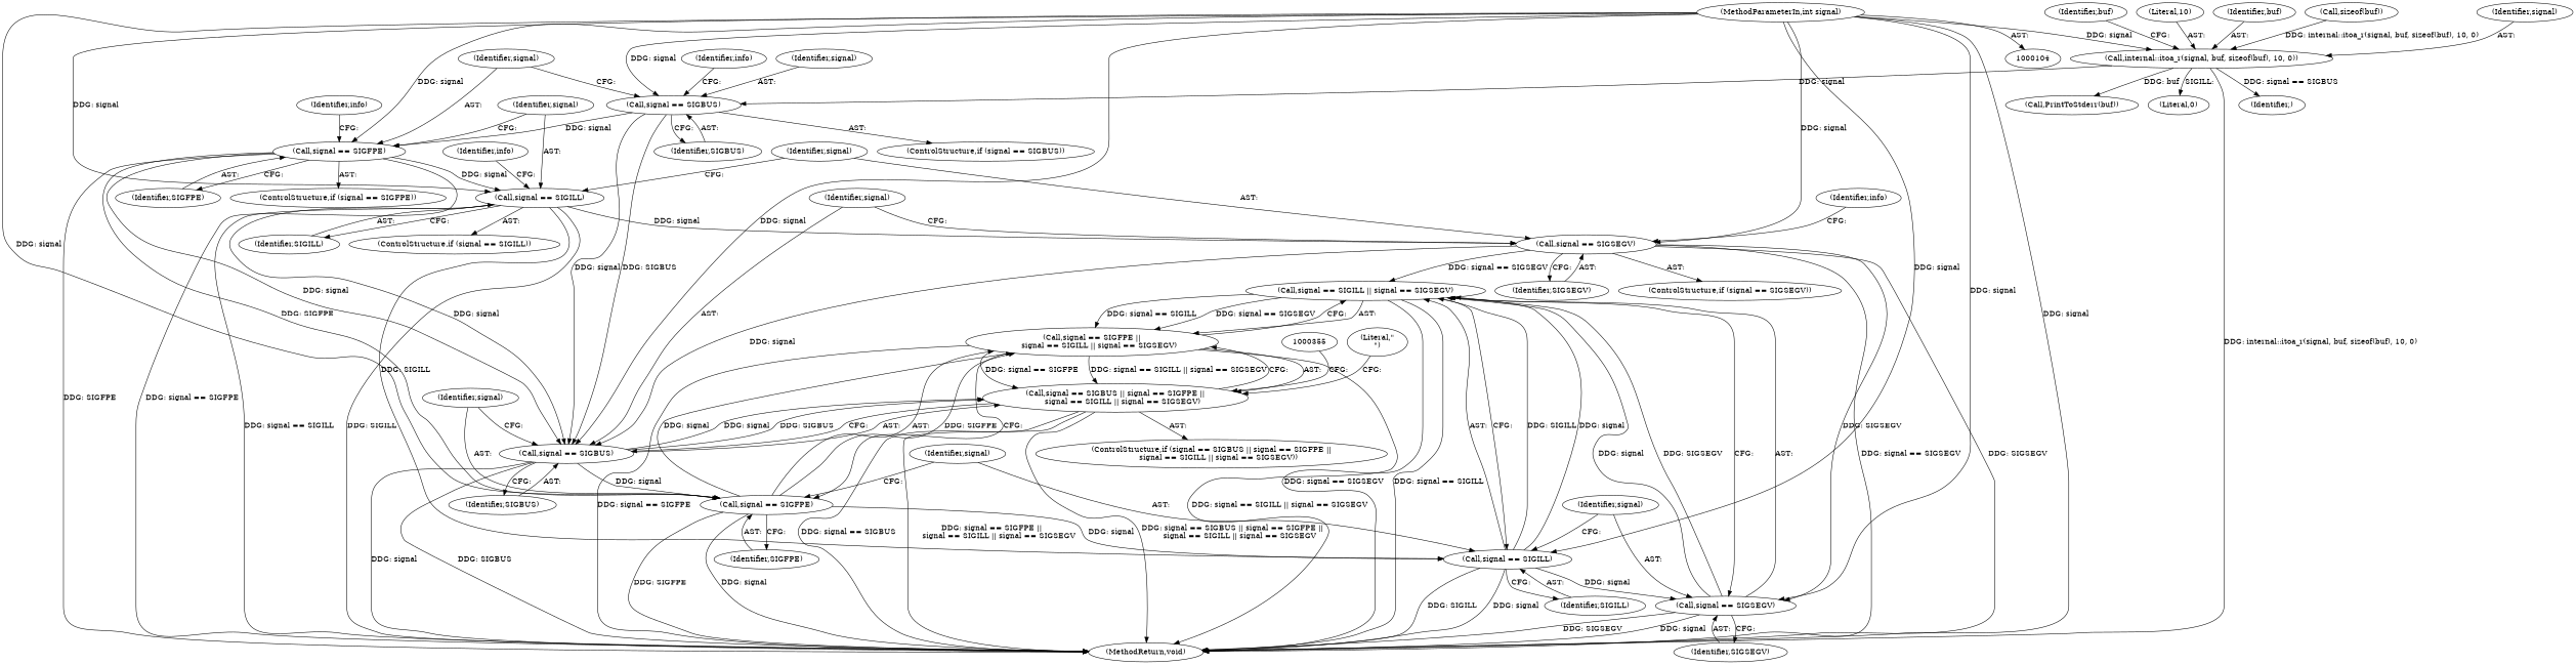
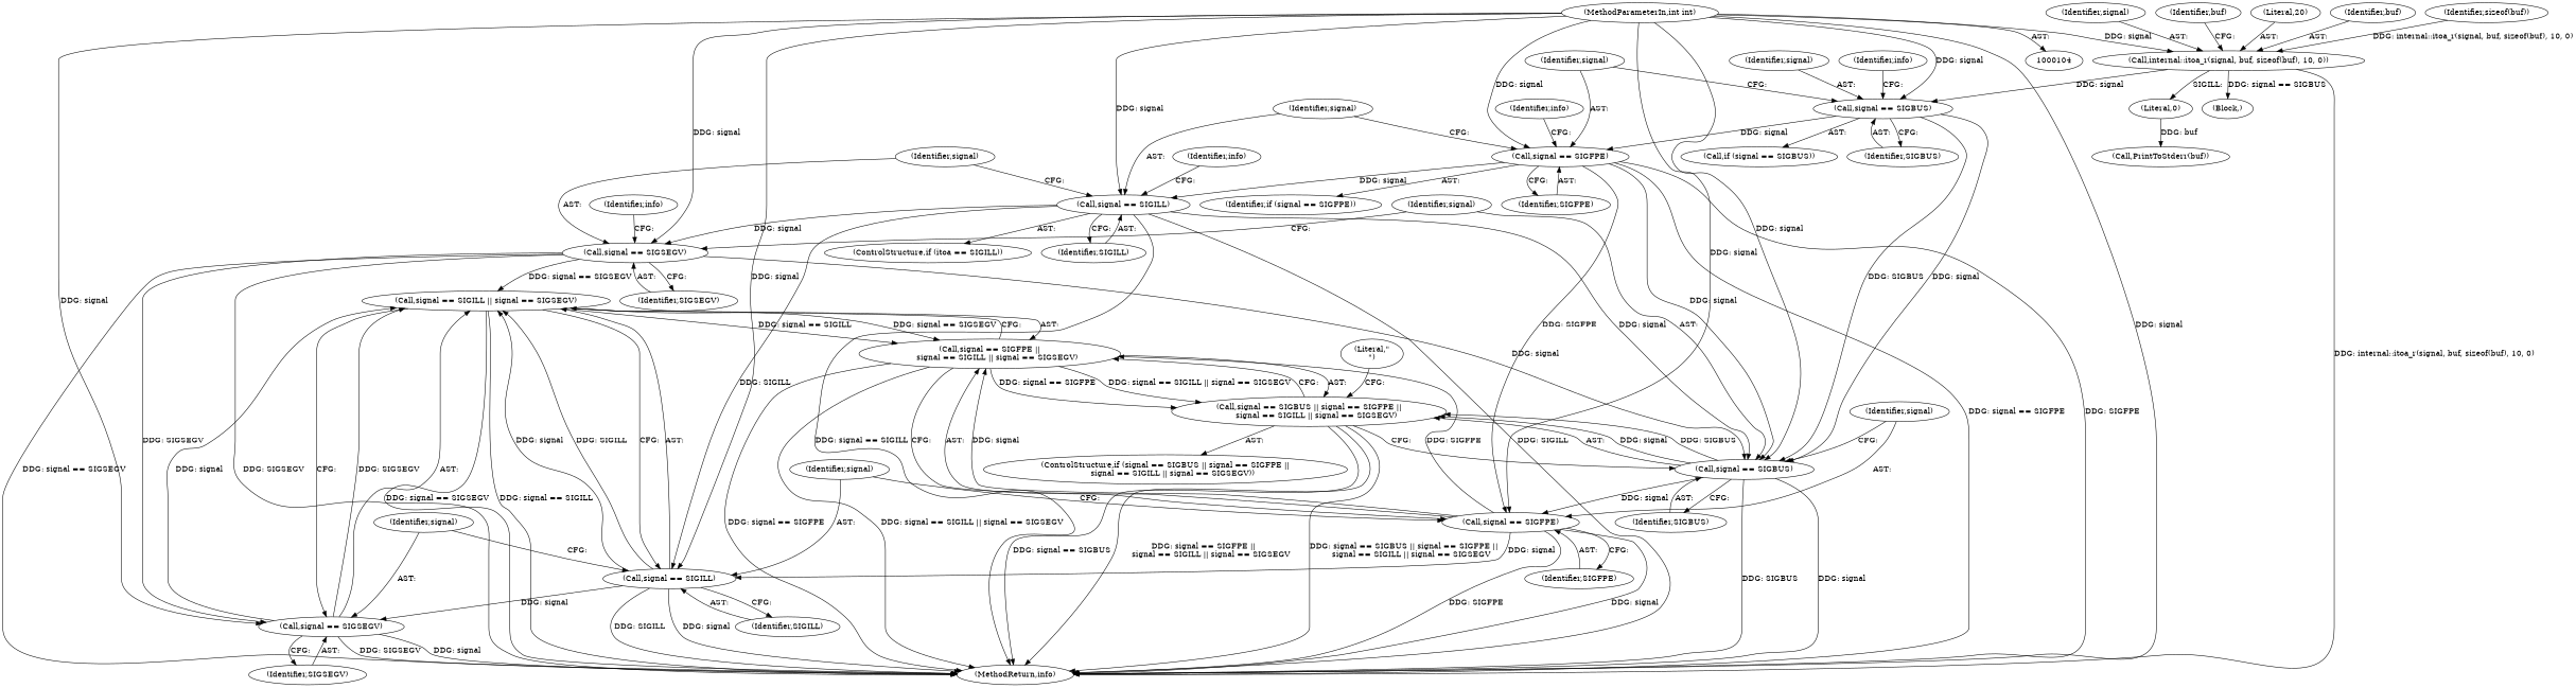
  digraph {
    n1 [label="(Call,signal == SIGILL || signal == SIGSEGV)"]
    n2 [label="(Call,signal == SIGILL)"]
    n3 [label="(Call,signal == SIGSEGV)"]
    n4 [label="(Call,signal == SIGFPE ||\n      signal == SIGILL || signal == SIGSEGV)"]
-   n5 [label="(MethodReturn,void)"]
+   n5 [label="(MethodReturn,info)"]
    n6 [label="(Identifier,SIGILL)"]
    n7 [label="(Identifier,SIGSEGV)"]
    n8 [label="(Call,signal == SIGFPE)"]
    n9 [label="(Call,signal == SIGBUS || signal == SIGFPE ||\n      signal == SIGILL || signal == SIGSEGV)"]
    n10 [label="(Identifier,SIGFPE)"]
    n11 [label="(Call,signal == SIGBUS)"]
    n12 [label="(Identifier,SIGBUS)"]
    n13 [label="(ControlStructure,if (signal == SIGBUS || signal == SIGFPE ||\n      signal == SIGILL || signal == SIGSEGV))"]
    n14 [label="(Call,signal == SIGSEGV)"]
-   n15 [label="(ControlStructure,if (signal == SIGSEGV))"]
    n16 [label="(Identifier,SIGSEGV)"]
    n17 [label="(Call,signal == SIGILL)"]
    n18 [label="(Identifier,SIGILL)"]
-   n19 [label="(ControlStructure,if (signal == SIGILL))"]
+   n19 [label="(ControlStructure,if (itoa == SIGILL))"]
    n20 [label="(Call,signal == SIGFPE)"]
-   n21 [label="(ControlStructure,if (signal == SIGFPE))"]
+   n21 [label="(Identifier,if (signal == SIGFPE))"]
    n22 [label="(Identifier,SIGFPE)"]
    n23 [label="(Call,signal == SIGBUS)"]
-   n24 [label="(ControlStructure,if (signal == SIGBUS))"]
+   n24 [label="(Call,if (signal == SIGBUS))"]
    n25 [label="(Identifier,SIGBUS)"]
    n26 [label="(Call,internal::itoa_r(signal, buf, sizeof(buf), 10, 0))"]
    n27 [label="(Literal,0)"]
-   n28 [label="(Identifier,)"]
+   n28 [label="(Block,)"]
    n29 [label="(Call,PrintToStderr(buf))"]
-   n30 [label="(MethodParameterIn,int signal)"]
+   n30 [label="(MethodParameterIn,int int)"]
    n31 [label=1000104]
    n32 [label="(Identifier,signal)"]
    n33 [label="(Identifier,buf)"]
-   n34 [label="(Literal,10)"]
+   n34 [label="(Literal,20)"]
    n35 [label="(Identifier,signal)"]
    n36 [label="(Identifier,signal)"]
    n37 [label="(Identifier,signal)"]
    n38 [label="(Identifier,buf)"]
-   n39 [label="(Call,sizeof(buf))"]
+   n39 [label="(Identifier,sizeof(buf))"]
    n40 [label="(Identifier,signal)"]
    n41 [label="(Literal,\"\n\")"]
    n42 [label="(Identifier,signal)"]
    n43 [label="(Identifier,signal)"]
    n44 [label="(Identifier,signal)"]
    n45 [label="(Identifier,info)"]
    n46 [label="(Identifier,info)"]
    n47 [label="(Identifier,signal)"]
    n48 [label="(Identifier,info)"]
    n49 [label="(Identifier,info)"]
-   1000355
    n1 -> n2 [label="CFG: "]
    n1 -> n3 [label="CFG: "]
    n1 -> n4 [label="AST: "]
    n1 -> n4 [label="DDG: signal == SIGILL"]
    n1 -> n4 [label="DDG: signal == SIGSEGV"]
    n1 -> n5 [label="DDG: signal == SIGSEGV"]
    n1 -> n5 [label="DDG: signal == SIGILL"]
    n2 -> n1 [label="AST: "]
    n2 -> n1 [label="DDG: signal"]
    n2 -> n1 [label="DDG: SIGILL"]
    n2 -> n3 [label="DDG: signal"]
    n2 -> n5 [label="DDG: SIGILL"]
    n2 -> n5 [label="DDG: signal"]
    n2 -> n6 [label="CFG: "]
    n3 -> n1 [label="AST: "]
    n3 -> n1 [label="DDG: signal"]
    n3 -> n1 [label="DDG: SIGSEGV"]
    n3 -> n5 [label="DDG: SIGSEGV"]
    n3 -> n5 [label="DDG: signal"]
    n3 -> n7 [label="CFG: "]
    n4 -> n1 [label="CFG: "]
    n4 -> n5 [label="DDG: signal == SIGFPE"]
    n4 -> n5 [label="DDG: signal == SIGILL || signal == SIGSEGV"]
    n4 -> n8 [label="CFG: "]
    n4 -> n9 [label="AST: "]
    n4 -> n9 [label="DDG: signal == SIGFPE"]
    n4 -> n9 [label="DDG: signal == SIGILL || signal == SIGSEGV"]
    n6 -> n2 [label="AST: "]
    n7 -> n3 [label="AST: "]
    n8 -> n2 [label="DDG: signal"]
    n8 -> n4 [label="AST: "]
    n8 -> n4 [label="DDG: signal"]
    n8 -> n4 [label="DDG: SIGFPE"]
    n8 -> n5 [label="DDG: SIGFPE"]
    n8 -> n5 [label="DDG: signal"]
    n8 -> n10 [label="CFG: "]
    n9 -> n4 [label="CFG: "]
    n9 -> n5 [label="DDG: signal == SIGBUS"]
    n9 -> n5 [label="DDG: signal == SIGFPE ||\n      signal == SIGILL || signal == SIGSEGV"]
    n9 -> n5 [label="DDG: signal == SIGBUS || signal == SIGFPE ||\n      signal == SIGILL || signal == SIGSEGV"]
    n9 -> n11 [label="CFG: "]
    n9 -> n13 [label="AST: "]
    n10 -> n8 [label="AST: "]
    n11 -> n5 [label="DDG: signal"]
    n11 -> n5 [label="DDG: SIGBUS"]
    n11 -> n8 [label="DDG: signal"]
    n11 -> n9 [label="AST: "]
    n11 -> n9 [label="DDG: signal"]
    n11 -> n9 [label="DDG: SIGBUS"]
    n11 -> n12 [label="CFG: "]
    n12 -> n11 [label="AST: "]
    n14 -> n1 [label="DDG: signal == SIGSEGV"]
    n14 -> n3 [label="DDG: SIGSEGV"]
    n14 -> n5 [label="DDG: signal == SIGSEGV"]
    n14 -> n5 [label="DDG: SIGSEGV"]
    n14 -> n11 [label="DDG: signal"]
-   n14 -> n15 [label="AST: "]
    n14 -> n16 [label="CFG: "]
    n16 -> n14 [label="AST: "]
    n17 -> n2 [label="DDG: SIGILL"]
    n17 -> n5 [label="DDG: signal == SIGILL"]
    n17 -> n5 [label="DDG: SIGILL"]
    n17 -> n11 [label="DDG: signal"]
    n17 -> n14 [label="DDG: signal"]
    n17 -> n18 [label="CFG: "]
    n17 -> n19 [label="AST: "]
    n18 -> n17 [label="AST: "]
    n20 -> n5 [label="DDG: SIGFPE"]
    n20 -> n5 [label="DDG: signal == SIGFPE"]
    n20 -> n8 [label="DDG: SIGFPE"]
    n20 -> n11 [label="DDG: signal"]
    n20 -> n17 [label="DDG: signal"]
    n20 -> n21 [label="AST: "]
    n20 -> n22 [label="CFG: "]
    n22 -> n20 [label="AST: "]
    n23 -> n11 [label="DDG: signal"]
    n23 -> n11 [label="DDG: SIGBUS"]
    n23 -> n20 [label="DDG: signal"]
    n23 -> n24 [label="AST: "]
    n23 -> n25 [label="CFG: "]
    n25 -> n23 [label="AST: "]
    n26 -> n5 [label="DDG: internal::itoa_r(signal, buf, sizeof(buf), 10, 0)"]
    n26 -> n23 [label="DDG: signal"]
    n26 -> n27 [label="SIGILL: "]
    n26 -> n28 [label="DDG: signal == SIGBUS"]
-   n26 -> n29 [label="DDG: buf"]
+   n27 -> n29 [label="DDG: buf"]
    n30 -> n2 [label="DDG: signal"]
    n30 -> n3 [label="DDG: signal"]
    n30 -> n5 [label="DDG: signal"]
    n30 -> n8 [label="DDG: signal"]
    n30 -> n11 [label="DDG: signal"]
    n30 -> n14 [label="DDG: signal"]
    n30 -> n17 [label="DDG: signal"]
    n30 -> n20 [label="DDG: signal"]
    n30 -> n23 [label="DDG: signal"]
    n30 -> n26 [label="DDG: signal"]
    n30 -> n31 [label="AST: "]
    n32 -> n2 [label="AST: "]
    n32 -> n8 [label="CFG: "]
    n33 -> n26 [label="CFG: "]
    n34 -> n26 [label="AST: "]
    n35 -> n11 [label="AST: "]
    n35 -> n14 [label="CFG: "]
    n36 -> n20 [label="AST: "]
    n36 -> n23 [label="CFG: "]
    n37 -> n23 [label="AST: "]
    n38 -> n26 [label="AST: "]
    n39 -> n26 [label="DDG: internal::itoa_r(signal, buf, sizeof(buf), 10, 0)"]
    n40 -> n17 [label="AST: "]
    n40 -> n20 [label="CFG: "]
    n41 -> n9 [label="CFG: "]
    n42 -> n8 [label="AST: "]
    n42 -> n11 [label="CFG: "]
    n43 -> n14 [label="AST: "]
    n43 -> n17 [label="CFG: "]
    n44 -> n2 [label="CFG: "]
    n44 -> n3 [label="AST: "]
    n45 -> n14 [label="CFG: "]
    n46 -> n23 [label="CFG: "]
    n47 -> n26 [label="AST: "]
    n48 -> n20 [label="CFG: "]
    n49 -> n17 [label="CFG: "]
-   1000355 -> n9 [label="CFG: "]
  }
